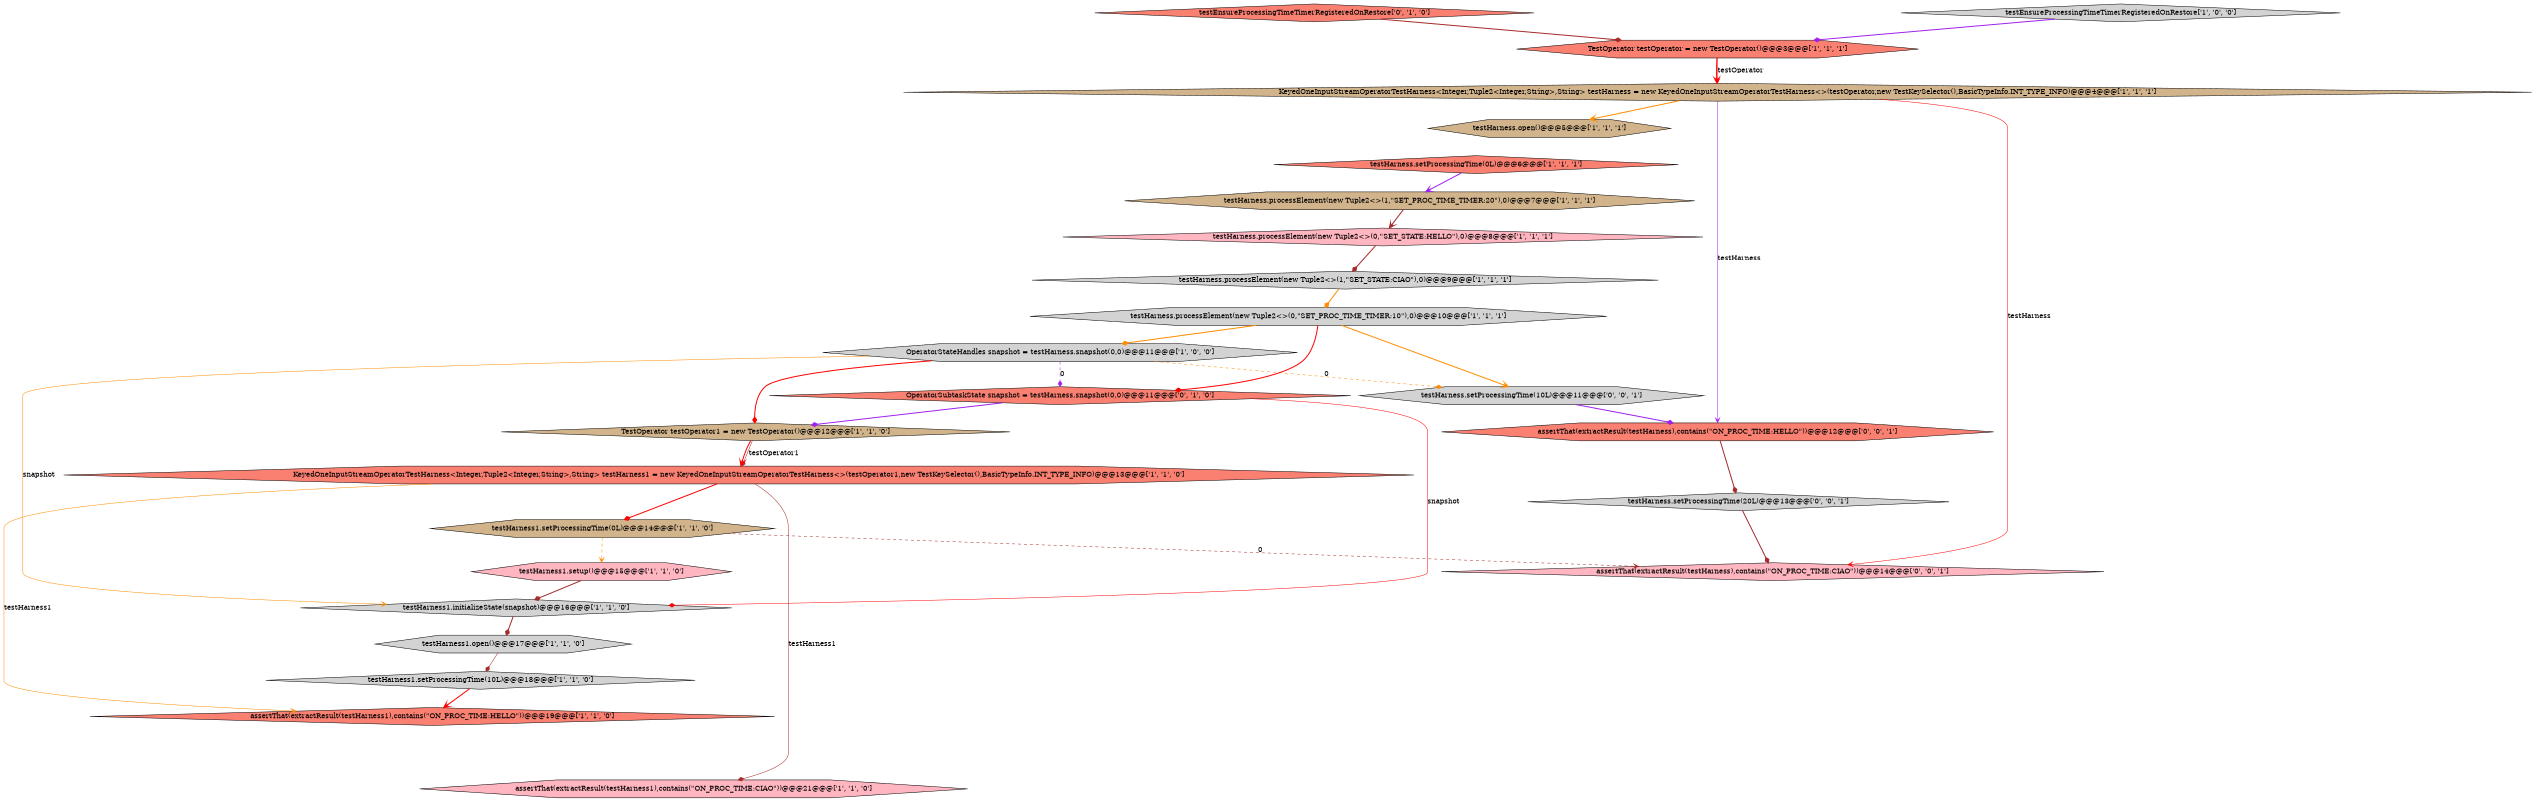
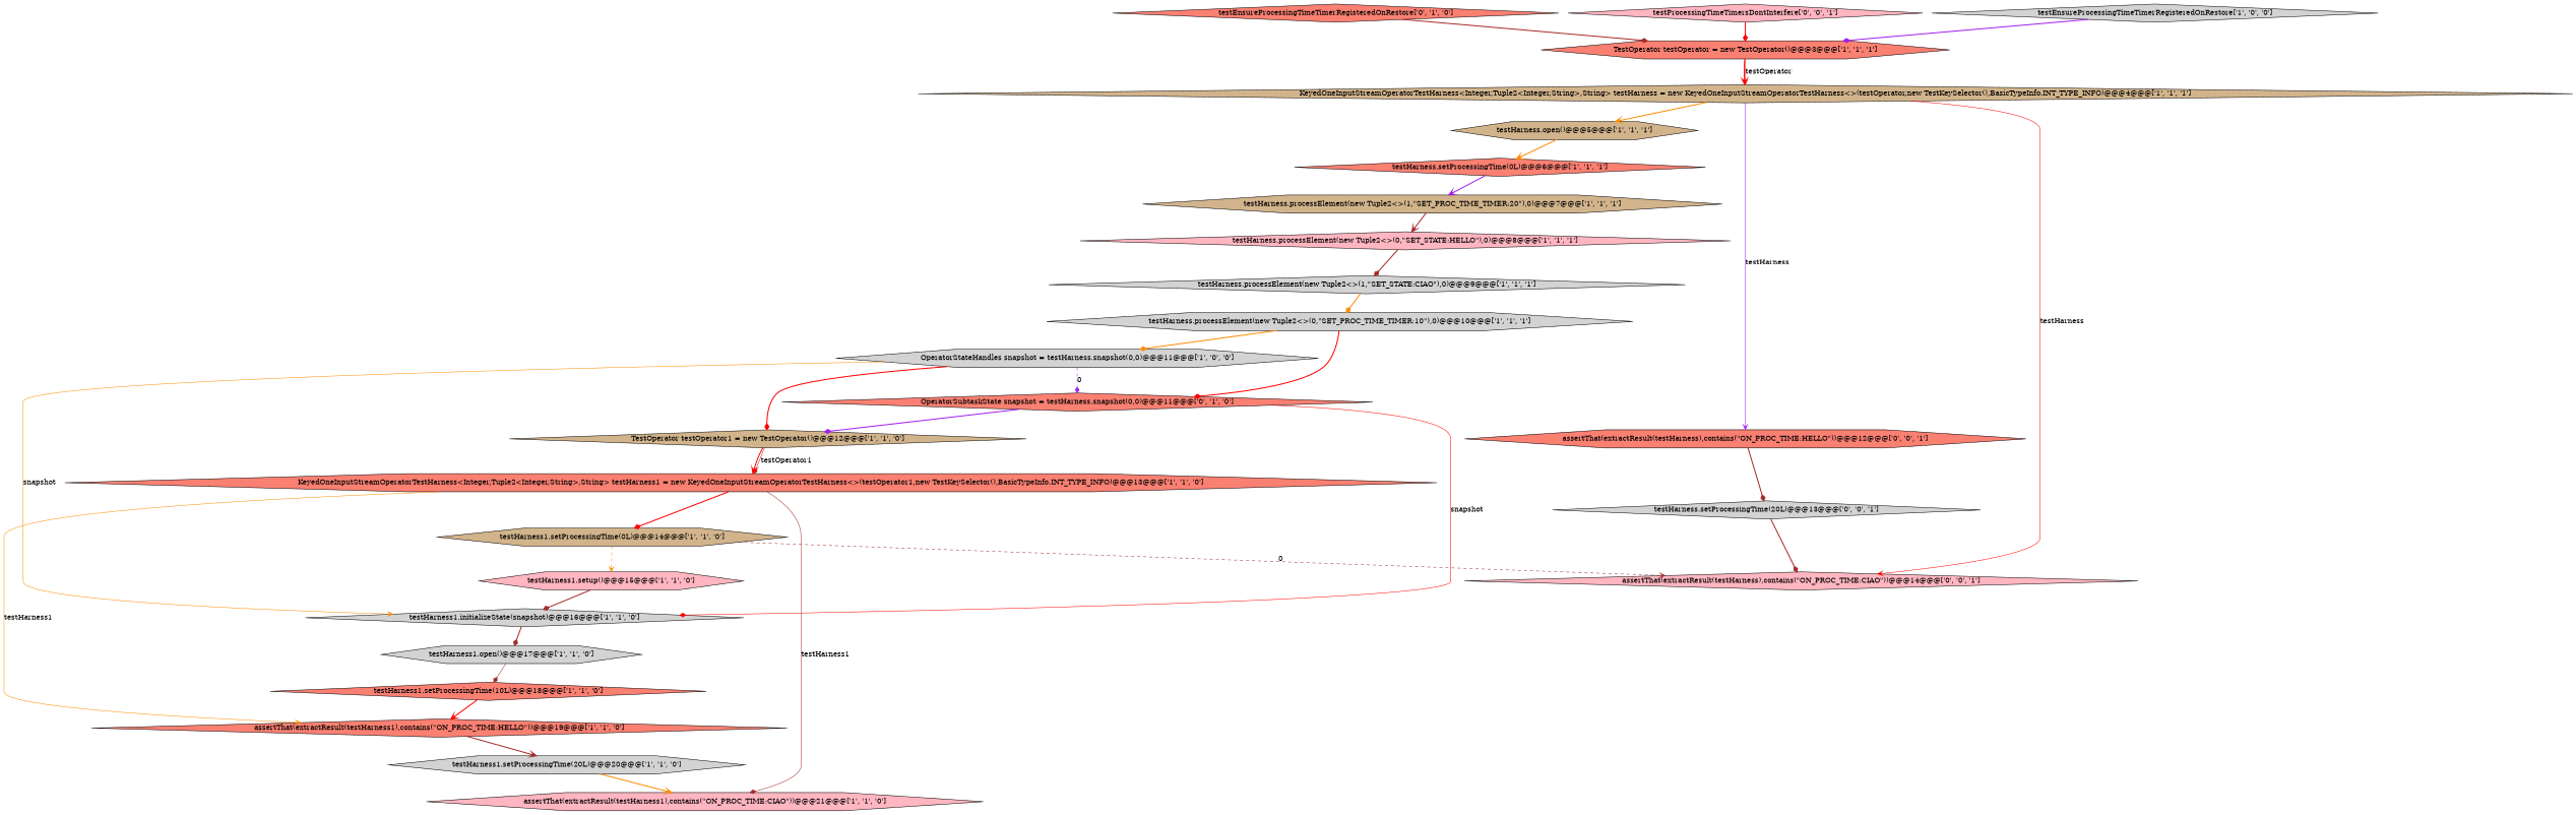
  digraph {
    node [fillcolor=lightgrey shape=diamond style=filled]
    edge [arrowhead=diamond color=brown style=bold]
    n1 [fillcolor=lightpink label="testHarness1.setup()@@@15@@@['1', '1', '0']" shape=hexagon]
    n2 [label="testHarness1.initializeState(snapshot)@@@16@@@['1', '1', '0']"]
    n3 [label="testHarness1.open()@@@17@@@['1', '1', '0']" shape=hexagon]
    n4 [label="OperatorStateHandles snapshot = testHarness.snapshot(0,0)@@@11@@@['1', '0', '0']" shape=hexagon]
    n5 [fillcolor=salmon label="OperatorSubtaskState snapshot = testHarness.snapshot(0,0)@@@11@@@['0', '1', '0']"]
    n6 [fillcolor=tan label="TestOperator testOperator1 = new TestOperator()@@@12@@@['1', '1', '0']"]
-   n7 [label="testHarness.setProcessingTime(10L)@@@11@@@['0', '0', '1']" shape=hexagon]
    n8 [fillcolor=salmon label="KeyedOneInputStreamOperatorTestHarness<Integer,Tuple2<Integer,String>,String> testHarness1 = new KeyedOneInputStreamOperatorTestHarness<>(testOperator1,new TestKeySelector(),BasicTypeInfo.INT_TYPE_INFO)@@@13@@@['1', '1', '0']" shape=hexagon]
    n9 [fillcolor=salmon label="assertThat(extractResult(testHarness),contains(\"ON_PROC_TIME:HELLO\"))@@@12@@@['0', '0', '1']" shape=hexagon]
    n10 [fillcolor=salmon label="assertThat(extractResult(testHarness1),contains(\"ON_PROC_TIME:HELLO\"))@@@19@@@['1', '1', '0']"]
+   n11 [label="testHarness1.setProcessingTime(20L)@@@20@@@['1', '1', '0']" shape=hexagon]
    n12 [fillcolor=lightpink label="assertThat(extractResult(testHarness1),contains(\"ON_PROC_TIME:CIAO\"))@@@21@@@['1', '1', '0']" shape=hexagon]
    n13 [fillcolor=lightpink label="assertThat(extractResult(testHarness),contains(\"ON_PROC_TIME:CIAO\"))@@@14@@@['0', '0', '1']"]
    n14 [fillcolor=tan label="testHarness1.setProcessingTime(0L)@@@14@@@['1', '1', '0']" shape=hexagon]
    n15 [label="testHarness.setProcessingTime(20L)@@@13@@@['0', '0', '1']"]
    n16 [fillcolor=tan label="testHarness.open()@@@5@@@['1', '1', '1']" shape=hexagon]
    n17 [fillcolor=salmon label="testHarness.setProcessingTime(0L)@@@6@@@['1', '1', '1']"]
    n18 [fillcolor=tan label="testHarness.processElement(new Tuple2<>(1,\"SET_PROC_TIME_TIMER:20\"),0)@@@7@@@['1', '1', '1']" shape=hexagon]
-   n19 [label="testHarness1.setProcessingTime(10L)@@@18@@@['1', '1', '0']"]
+   n19 [fillcolor=salmon label="testHarness1.setProcessingTime(10L)@@@18@@@['1', '1', '0']"]
    n20 [fillcolor=lightpink label="testHarness.processElement(new Tuple2<>(0,\"SET_STATE:HELLO\"),0)@@@8@@@['1', '1', '1']"]
    n21 [fillcolor=salmon label="testEnsureProcessingTimeTimerRegisteredOnRestore['0', '1', '0']"]
    n22 [fillcolor=salmon label="TestOperator testOperator = new TestOperator()@@@3@@@['1', '1', '1']" shape=hexagon]
    n23 [fillcolor=tan label="KeyedOneInputStreamOperatorTestHarness<Integer,Tuple2<Integer,String>,String> testHarness = new KeyedOneInputStreamOperatorTestHarness<>(testOperator,new TestKeySelector(),BasicTypeInfo.INT_TYPE_INFO)@@@4@@@['1', '1', '1']"]
    n24 [label="testHarness.processElement(new Tuple2<>(1,\"SET_STATE:CIAO\"),0)@@@9@@@['1', '1', '1']"]
+   n25 [fillcolor=lightpink label="testProcessingTimeTimersDontInterfere['0', '0', '1']"]
    n26 [label="testHarness.processElement(new Tuple2<>(0,\"SET_PROC_TIME_TIMER:10\"),0)@@@10@@@['1', '1', '1']" shape=hexagon]
    n27 [label="testEnsureProcessingTimeTimerRegisteredOnRestore['1', '0', '0']"]
    n1 -> n2
    n2 -> n3
    n3 -> n19 [style=solid]
    n4 -> n2 [arrowhead=vee color=darkorange label=snapshot style=solid]
    n4 -> n5 [color=purple label=0 style=dashed]
    n4 -> n6 [color=red]
-   n4 -> n7 [color=darkorange label=0 style=dashed]
    n5 -> n2 [color=red label=snapshot style=solid]
    n5 -> n6 [color=purple]
    n6 -> n8 [label=testOperator1 style=solid]
    n6 -> n8 [arrowhead=vee color=red]
-   n7 -> n9 [color=purple]
    n8 -> n10 [arrowhead=vee color=darkorange label=testHarness1 style=solid]
    n8 -> n12 [label=testHarness1 style=solid]
    n8 -> n14 [color=red]
    n9 -> n15
+   n10 -> n11 [arrowhead=vee]
+   n11 -> n12 [arrowhead=vee color=darkorange]
    n14 -> n1 [arrowhead=vee color=darkorange style=dashed]
    n14 -> n13 [arrowhead=vee label=0 style=dashed]
    n15 -> n13
+   n16 -> n17 [arrowhead=vee color=darkorange]
    n17 -> n18 [arrowhead=vee color=purple]
    n18 -> n20 [arrowhead=vee]
    n19 -> n10 [arrowhead=vee color=red]
    n20 -> n24
    n21 -> n22
    n22 -> n23 [arrowhead=vee color=red]
    n22 -> n23 [arrowhead=vee color=red label=testOperator style=solid]
    n23 -> n9 [arrowhead=vee color=purple label=testHarness style=solid]
    n23 -> n13 [arrowhead=vee color=red label=testHarness style=solid]
    n23 -> n16 [arrowhead=vee color=darkorange]
    n24 -> n26 [color=darkorange]
+   n25 -> n22 [color=red]
    n26 -> n4 [color=darkorange]
    n26 -> n5 [color=red]
-   n26 -> n7 [arrowhead=vee color=darkorange]
    n27 -> n22 [color=purple]
  }
